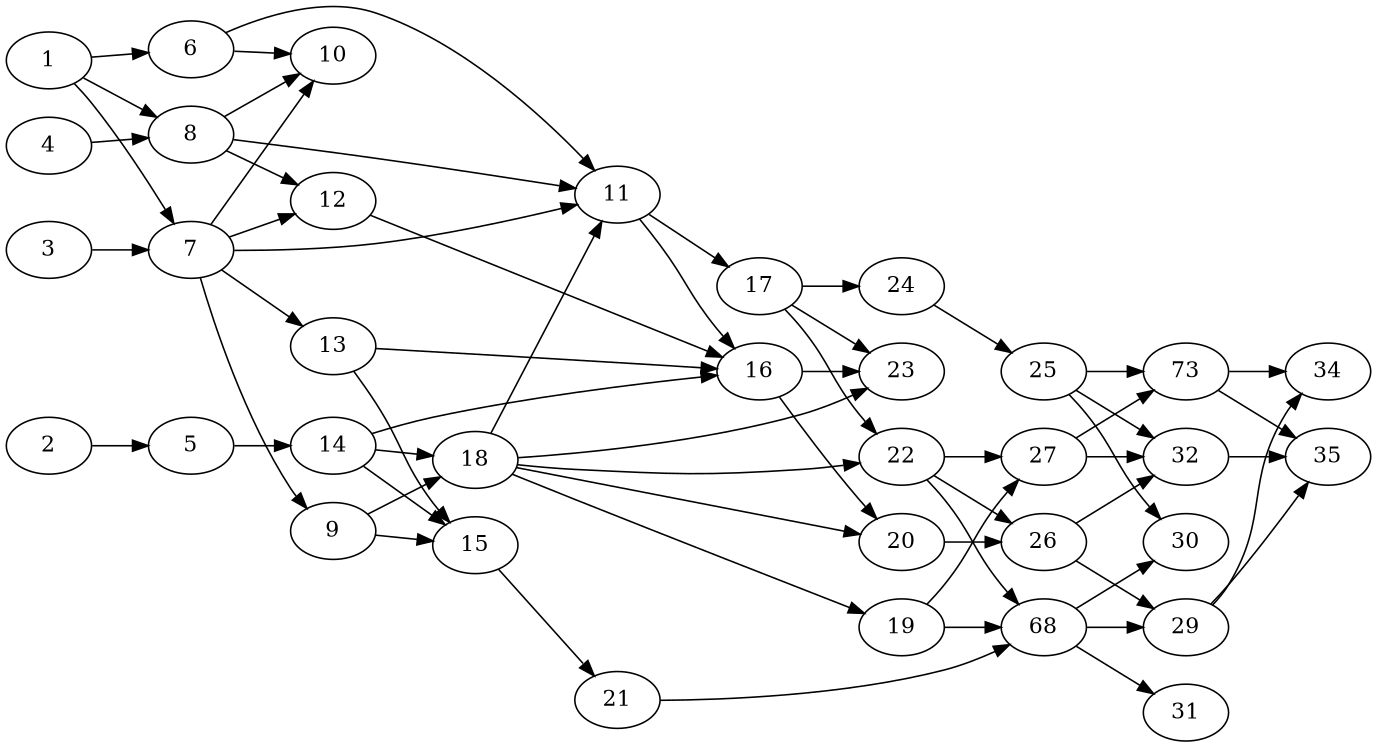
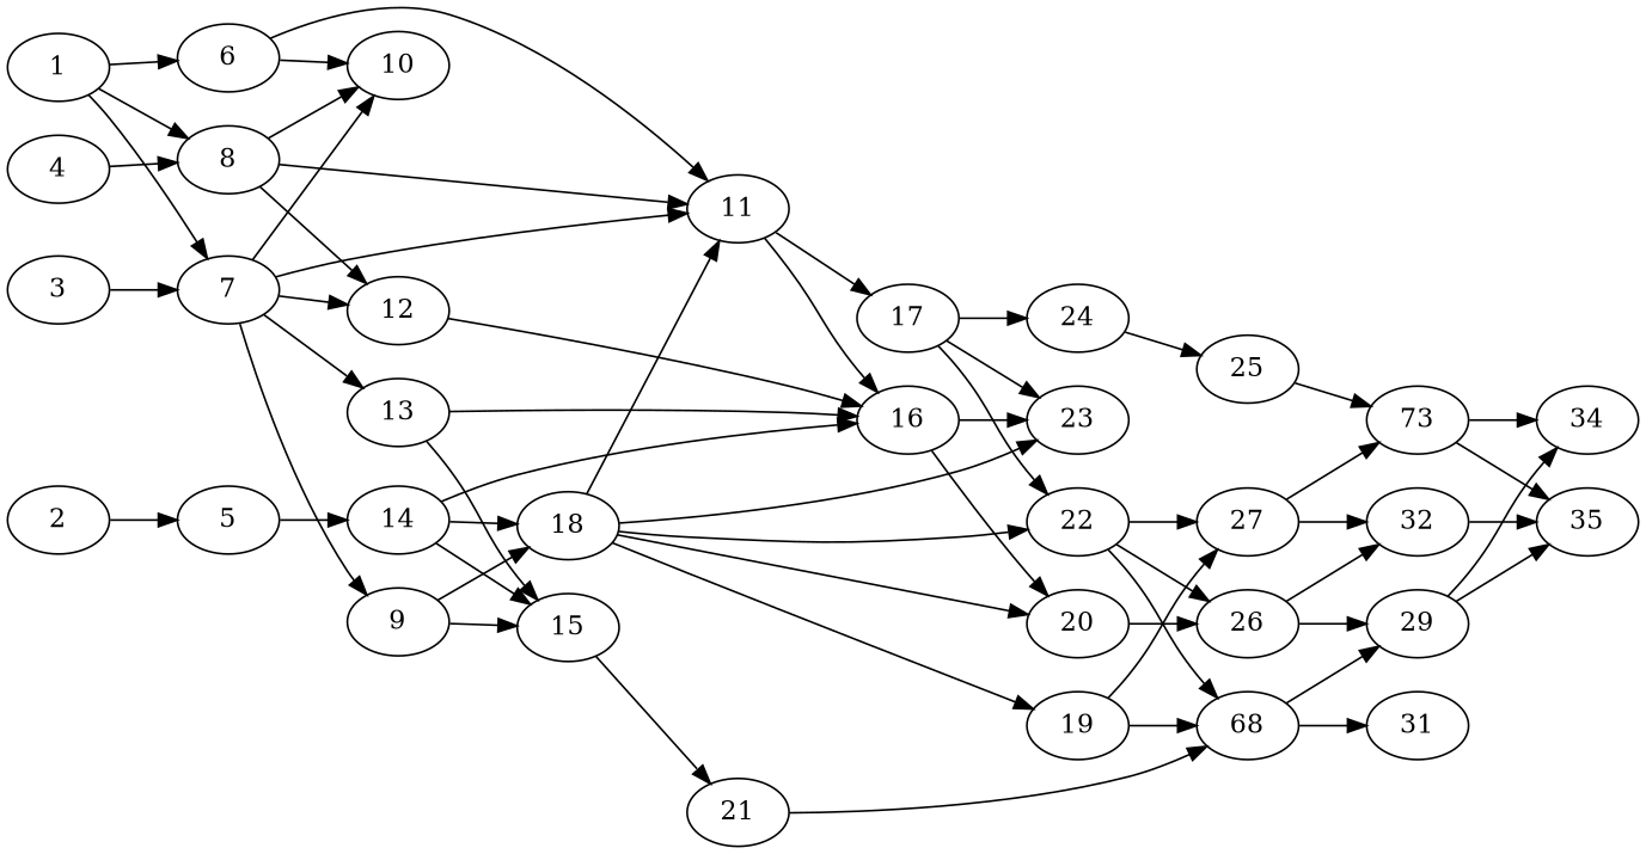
  digraph {
    rankdir=LR
    node [alpha=0.17]
    1 [alpha=0.18 expect_size=42376192]
    6 [expect_size=13985792]
    7 [alpha=0.06 expect_size=30707712]
    8 [alpha=0.10 expect_size=46130176]
    10 [alpha=0.12 expect_size=16281600]
    11 [alpha=0.02 expect_size=8897536]
    9 [alpha=0.16 expect_size=17444864]
    12 [alpha=0.02 expect_size=51786752]
    13 [expect_size=14266368]
    16 [alpha=0.05 expect_size=16433152]
    17 [alpha=0.14 expect_size=8711168]
    15 [alpha=0.03 expect_size=45692928]
    18 [alpha=0.14 expect_size=22847488]
    2 [alpha=0.04 expect_size=5467136]
    5 [alpha=0.08 expect_size=42503168]
    14 [alpha=0.19 expect_size=41502720]
    3 [alpha=0.12 expect_size=23981056]
    4 [alpha=0.02 expect_size=26909696]
    21 [alpha=0.19 expect_size=19894272]
    20 [alpha=0.18 expect_size=38056960]
    23 [alpha=0.09 expect_size=27949056]
    22 [alpha=0.20 expect_size=23570432]
    19 [alpha=0.12 expect_size=47539200]
    24 [alpha=0.07 expect_size=20202496]
    n25 [alpha=0.13 expect_size=23458816 label=68]
    26 [alpha=0.19 expect_size=25765888]
    27 [alpha=0.07 expect_size=37056512]
    25 [alpha=0.01 expect_size=18916352]
-   30 [alpha=0.20 expect_size=39664640]
    29 [alpha=0.04 expect_size=10256384]
    31 [expect_size=34316288]
    32 [alpha=0.14 expect_size=31345664]
    n33 [alpha=0.15 expect_size=30976000 label=73]
    35 [alpha=0.04 expect_size=21553152]
    34 [alpha=0.11 expect_size=51946496]
    1 -> 6
    1 -> 7
    1 -> 8
    6 -> 10
    6 -> 11
    7 -> 10
    7 -> 11
    7 -> 9
    7 -> 12
    7 -> 13
    8 -> 10
    8 -> 11
    8 -> 12
    11 -> 16
    11 -> 17
    9 -> 15
    9 -> 18
    12 -> 16
    13 -> 16
    13 -> 15
    16 -> 20
    16 -> 23
    17 -> 23
    17 -> 22
    17 -> 24
    15 -> 21
    18 -> 11
    18 -> 20
    18 -> 23
    18 -> 22
    18 -> 19
    2 -> 5
    5 -> 14
    14 -> 16
    14 -> 15
    14 -> 18
    3 -> 7
    4 -> 8
    21 -> n25
    20 -> 26
    22 -> n25
    22 -> 26
    22 -> 27
    19 -> n25
    19 -> 27
    24 -> 25
-   n25 -> 30
    n25 -> 29
    n25 -> 31
    26 -> 29
    26 -> 32
    27 -> 32
    27 -> n33
-   25 -> 30
-   25 -> 32
    25 -> n33
    29 -> 35
    29 -> 34
    32 -> 35
    n33 -> 35
    n33 -> 34
  }
